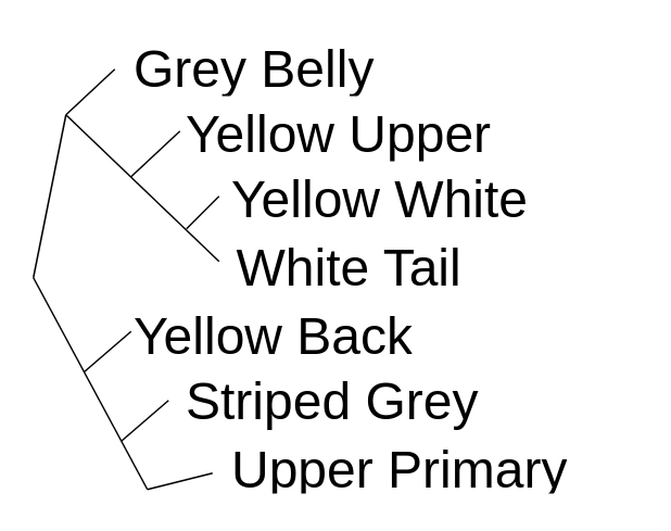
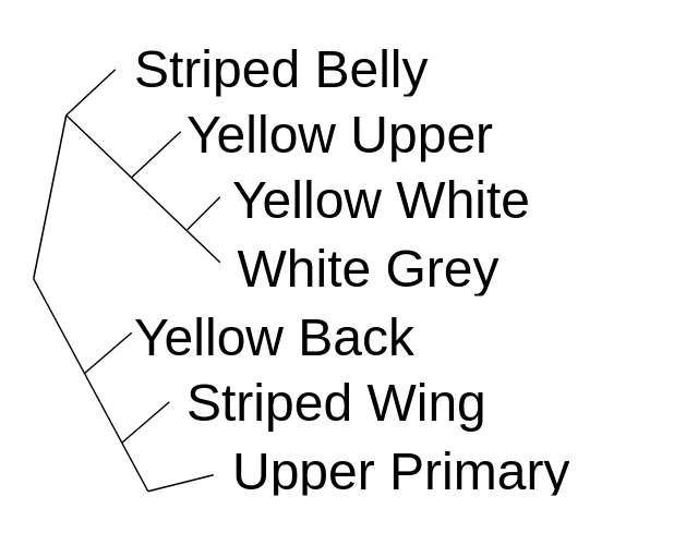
  <mxCell id="0" />
  <mxCell id="1" parent="0" />
  <mxCell id="2" value="" style="endArrow=none;html=1;rounded=0;" parent="1" edge="1"><mxGeometry width="50" height="50" relative="1" as="geometry"><mxPoint x="40" y="70" as="sourcePoint" /><mxPoint x="134" y="160" as="targetPoint" /></mxGeometry></mxCell>
  <mxCell id="3" value="" style="endArrow=none;html=1;rounded=0;" parent="1" edge="1"><mxGeometry width="50" height="50" relative="1" as="geometry"><mxPoint x="40" y="70" as="sourcePoint" /><mxPoint x="20" y="170" as="targetPoint" /></mxGeometry></mxCell>
- <mxCell id="4" value="&lt;font style=&quot;font-size: 32px;&quot;&gt;Grey Belly&lt;/font&gt;" style="text;html=1;strokeColor=none;fillColor=none;align=left;verticalAlign=middle;whiteSpace=wrap;overflow=hidden;fontSize=24;" parent="1" vertex="1"><mxGeometry x="80" width="310" height="40" as="geometry" y="20" /></mxCell>
+ <mxCell id="4" value="&lt;font style=&quot;font-size: 32px;&quot;&gt;Striped Belly&lt;/font&gt;" style="text;html=1;strokeColor=none;fillColor=none;align=left;verticalAlign=middle;whiteSpace=wrap;overflow=hidden;fontSize=24;" parent="1" vertex="1"><mxGeometry x="80" width="310" height="40" as="geometry" y="20" /></mxCell>
  <mxCell id="5" value="&lt;font style=&quot;font-size: 32px;&quot;&gt;Yellow Upper Wing&lt;/font&gt;" style="text;html=1;strokeColor=none;fillColor=none;align=left;verticalAlign=middle;whiteSpace=wrap;overflow=hidden;" parent="1" vertex="1"><mxGeometry x="112" y="60" width="258" height="40" as="geometry" /></mxCell>
  <mxCell id="6" value="&lt;font style=&quot;font-size: 32px;&quot;&gt;Yellow White&lt;/font&gt;" style="text;html=1;strokeColor=none;fillColor=none;align=left;verticalAlign=middle;whiteSpace=wrap;overflow=hidden;" parent="1" vertex="1"><mxGeometry x="140" y="100" width="248" height="40" as="geometry" /></mxCell>
- <mxCell id="7" value="&lt;font style=&quot;font-size: 32px;&quot;&gt;White Tail&lt;/font&gt;" style="text;html=1;strokeColor=none;fillColor=none;align=left;verticalAlign=middle;whiteSpace=wrap;overflow=hidden;" parent="1" vertex="1"><mxGeometry x="143" y="142" width="228" height="40" as="geometry" /></mxCell>
+ <mxCell id="7" value="&lt;font style=&quot;font-size: 32px;&quot;&gt;White Grey&lt;/font&gt;" style="text;html=1;strokeColor=none;fillColor=none;align=left;verticalAlign=middle;whiteSpace=wrap;overflow=hidden;" parent="1" vertex="1"><mxGeometry x="143" y="142" width="228" height="40" as="geometry" /></mxCell>
  <mxCell id="8" value="&lt;font style=&quot;font-size: 32px;&quot;&gt;Yellow Back&lt;/font&gt;" style="text;html=1;strokeColor=none;fillColor=none;align=left;verticalAlign=middle;whiteSpace=wrap;overflow=hidden;" parent="1" vertex="1"><mxGeometry x="80" y="184" width="238" height="38" as="geometry" /></mxCell>
- <mxCell id="9" value="&lt;font style=&quot;font-size: 32px;&quot;&gt;Striped Grey&lt;/font&gt;" style="text;html=1;strokeColor=none;fillColor=none;align=left;verticalAlign=middle;whiteSpace=wrap;overflow=hidden;" parent="1" vertex="1"><mxGeometry x="112" y="222" width="208" height="48" as="geometry" /></mxCell>
+ <mxCell id="9" value="&lt;font style=&quot;font-size: 32px;&quot;&gt;Striped Wing&lt;/font&gt;" style="text;html=1;strokeColor=none;fillColor=none;align=left;verticalAlign=middle;whiteSpace=wrap;overflow=hidden;" parent="1" vertex="1"><mxGeometry x="112" y="222" width="208" height="48" as="geometry" /></mxCell>
  <mxCell id="10" value="&lt;font style=&quot;font-size: 32px;&quot;&gt;Upper Primary&lt;/font&gt;" style="text;html=1;strokeColor=none;fillColor=none;align=left;verticalAlign=middle;whiteSpace=wrap;overflow=hidden;fontSize=24;" parent="1" vertex="1"><mxGeometry x="140" y="266" width="228" height="38" as="geometry" /></mxCell>
  <mxCell id="11" value="" style="endArrow=none;html=1;rounded=0;entryX=0;entryY=0.5;entryDx=0;entryDy=0;" edge="1" parent="1"><mxGeometry width="50" height="50" relative="1" as="geometry"><mxPoint x="114" y="140" as="sourcePoint" /><mxPoint x="134" y="120" as="targetPoint" /></mxGeometry></mxCell>
  <mxCell id="12" value="" style="endArrow=none;html=1;rounded=0;" edge="1" parent="1"><mxGeometry width="50" height="50" relative="1" as="geometry"><mxPoint x="80" y="108" as="sourcePoint" /><mxPoint x="110" y="80" as="targetPoint" /></mxGeometry></mxCell>
  <mxCell id="13" value="" style="endArrow=none;html=1;rounded=0;" edge="1" parent="1"><mxGeometry width="50" height="50" relative="1" as="geometry"><mxPoint x="40" y="70" as="sourcePoint" /><mxPoint x="70" y="42" as="targetPoint" /></mxGeometry></mxCell>
  <mxCell id="14" value="" style="endArrow=none;html=1;rounded=0;" edge="1" parent="1"><mxGeometry width="50" height="50" relative="1" as="geometry"><mxPoint x="20" y="170" as="sourcePoint" /><mxPoint x="90" y="300" as="targetPoint" /></mxGeometry></mxCell>
  <mxCell id="15" value="" style="endArrow=none;html=1;rounded=0;entryX=0;entryY=0.5;entryDx=0;entryDy=0;" edge="1" parent="1" target="8"><mxGeometry width="50" height="50" relative="1" as="geometry"><mxPoint x="51" y="228" as="sourcePoint" /><mxPoint x="70" y="210" as="targetPoint" /></mxGeometry></mxCell>
  <mxCell id="16" value="" style="endArrow=none;html=1;rounded=0;entryX=0;entryY=0.5;entryDx=0;entryDy=0;" edge="1" parent="1"><mxGeometry width="50" height="50" relative="1" as="geometry"><mxPoint x="74" y="270.34" as="sourcePoint" /><mxPoint x="103" y="245.34" as="targetPoint" /></mxGeometry></mxCell>
  <mxCell id="17" value="" style="endArrow=none;html=1;rounded=0;" edge="1" parent="1"><mxGeometry width="50" height="50" relative="1" as="geometry"><mxPoint x="90" y="300" as="sourcePoint" /><mxPoint x="130" y="290" as="targetPoint" /></mxGeometry></mxCell>
